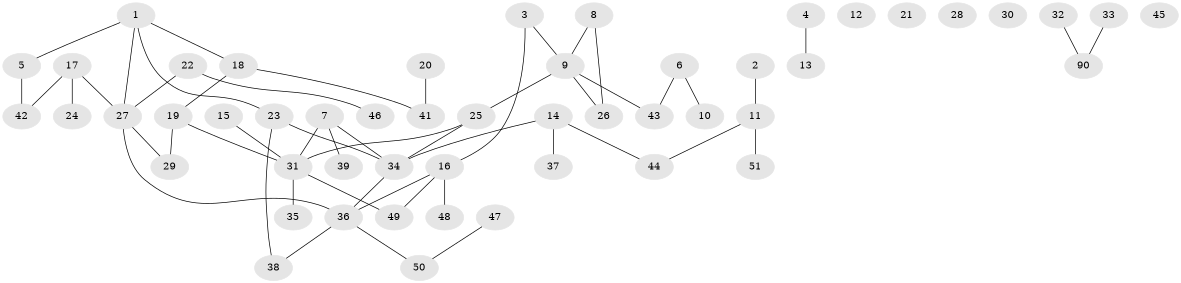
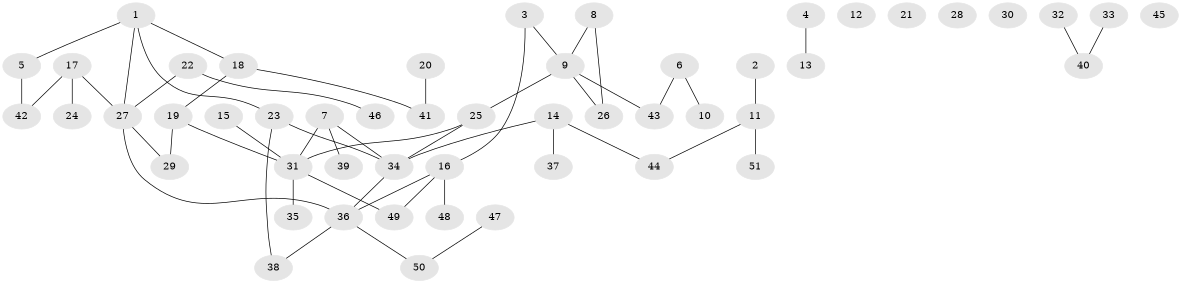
  graph {
    node [color=gray90 style=filled]
    1
    5
    18
    23
    27
    42
    19
    41
    34
    38
    36
    29
    2
    11
    44
    51
    3
    9
    16
    43
    25
    26
    48
    49
    4
    13
    6
    10
    7
    31
    39
    35
    8
    12
    14
    37
    15
    50
    17
    24
    20
    21
    22
    46
    28
    30
    32
-   40 [label=90]
+   40
    33
    45
    47
    1 -- 5
    1 -- 18
    1 -- 23
    1 -- 27
    5 -- 42
    18 -- 19
    18 -- 41
    23 -- 34
    23 -- 38
    27 -- 36
    27 -- 29
    19 -- 29
    19 -- 31
    34 -- 36
    36 -- 38
    36 -- 50
    2 -- 11
    11 -- 44
    11 -- 51
    3 -- 9
    3 -- 16
    9 -- 43
    9 -- 25
    9 -- 26
    16 -- 36
    16 -- 48
    16 -- 49
    25 -- 34
    25 -- 31
    4 -- 13
    6 -- 43
    6 -- 10
    7 -- 34
    7 -- 31
    7 -- 39
    31 -- 49
    31 -- 35
    8 -- 9
    8 -- 26
    14 -- 34
    14 -- 44
    14 -- 37
    15 -- 31
    17 -- 27
    17 -- 42
    17 -- 24
    20 -- 41
    22 -- 27
    22 -- 46
    32 -- 40
    33 -- 40
    47 -- 50
  }
